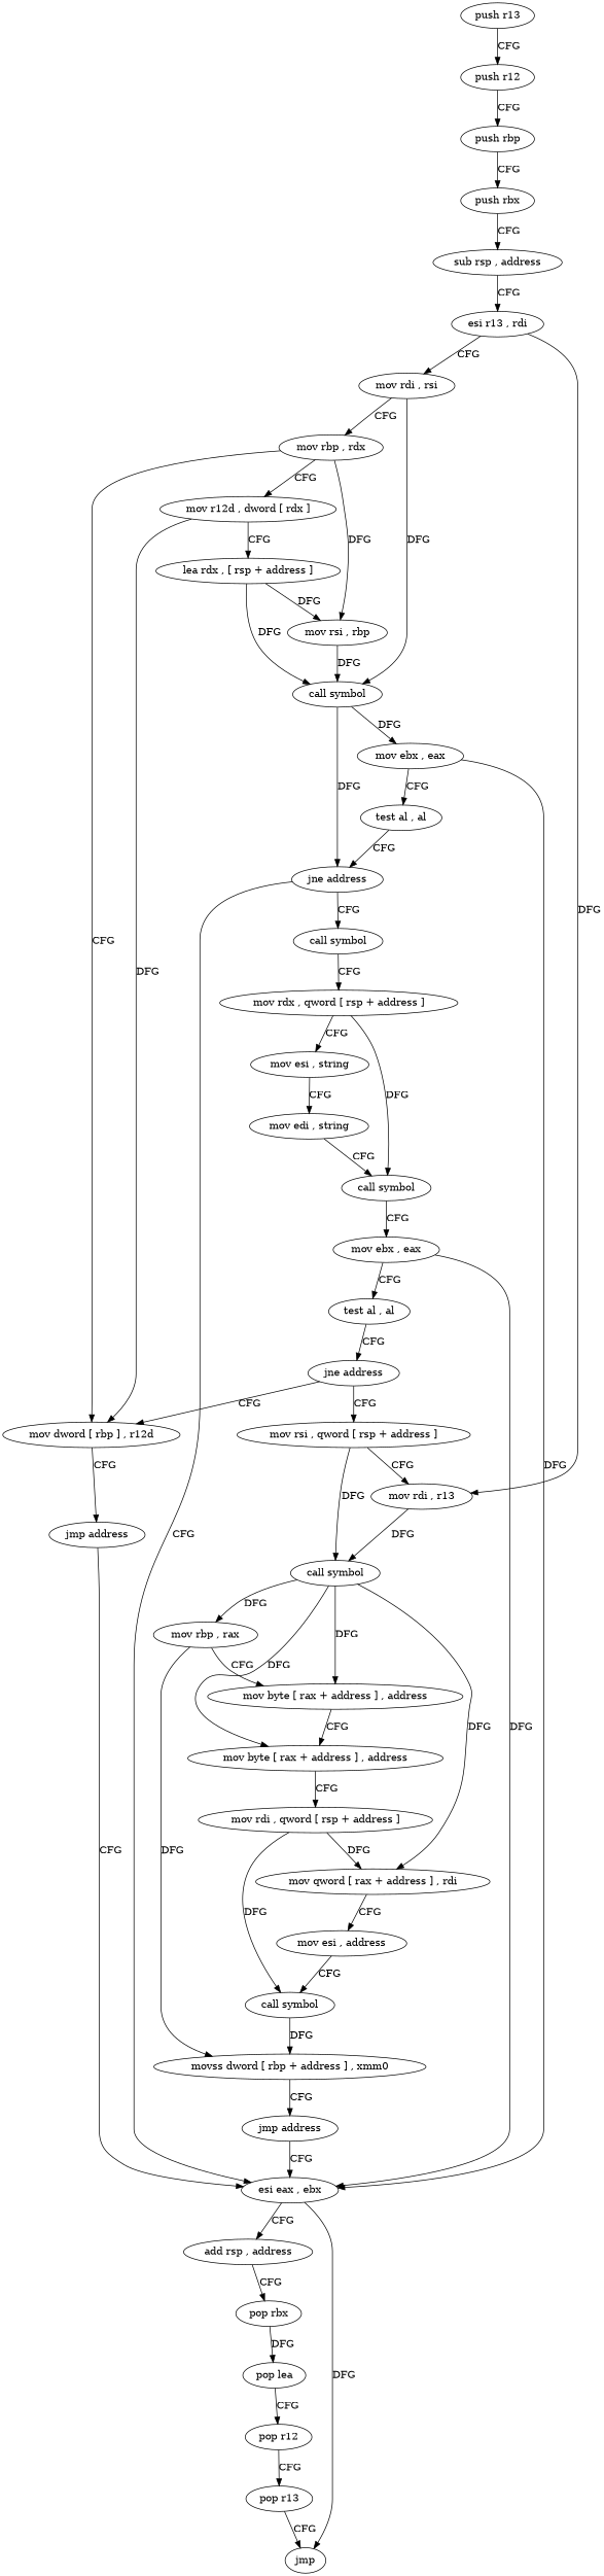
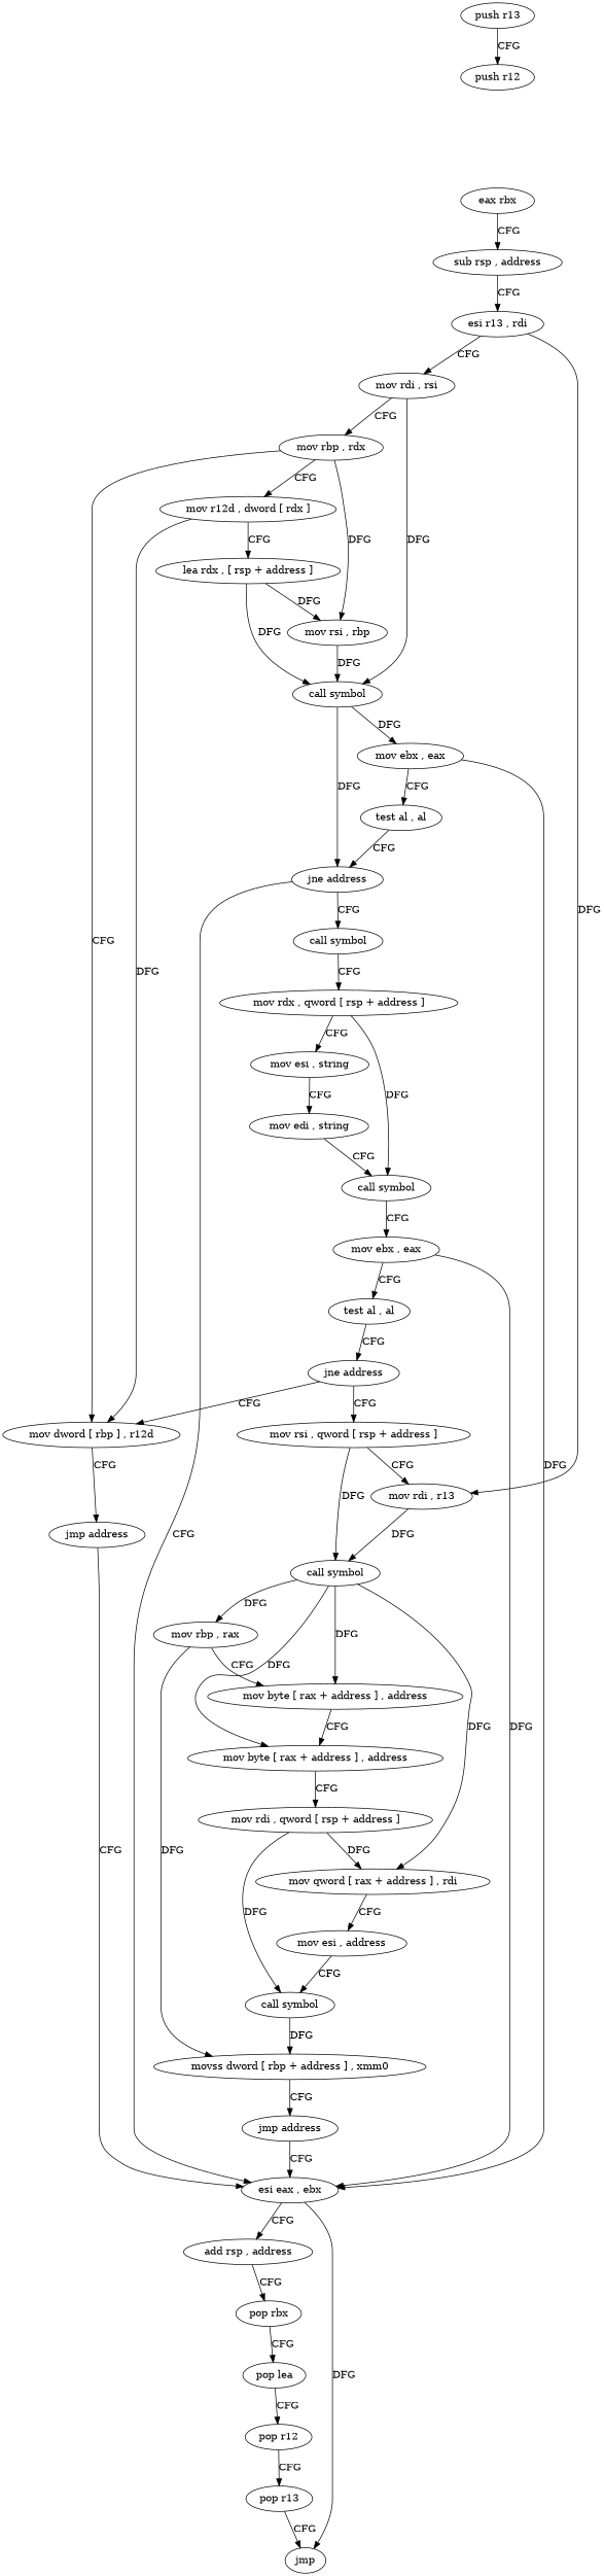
  digraph {
    n1 [label="push r13"]
    n2 [label="push r12"]
-   n3 [label="push rbp"]
-   n4 [label="push rbx"]
+   n4 [label="eax rbx"]
    n5 [label="sub rsp , address"]
    n6 [label="esi r13 , rdi"]
    n7 [label="mov rdi , rsi"]
    n8 [label="mov rdi , r13"]
    n9 [label="mov rbp , rdx"]
    n10 [label="call symbol"]
    n11 [label="call symbol"]
    n12 [label="mov r12d , dword [ rdx ]"]
    n13 [label="mov rsi , rbp"]
    n14 [label="mov dword [ rbp ] , r12d"]
    n15 [label="mov ebx , eax"]
    n16 [label="jne address"]
    n17 [label="lea rdx , [ rsp + address ]"]
    n18 [label="jmp address"]
    n19 [label="test al , al"]
    n20 [label="esi eax , ebx"]
    n21 [label="call symbol"]
    n22 [label="add rsp , address"]
    n23 [label=jmp]
    n24 [label="mov rdx , qword [ rsp + address ]"]
    n25 [label="mov esi , string"]
    n26 [label="call symbol"]
    n27 [label="pop rbx"]
    n28 [label="mov edi , string"]
    n29 [label="mov ebx , eax"]
    n30 [label="test al , al"]
    n31 [label="jne address"]
    n32 [label="mov rsi , qword [ rsp + address ]"]
    n33 [label="mov rbp , rax"]
    n34 [label="mov byte [ rax + address ] , address"]
    n35 [label="mov byte [ rax + address ] , address"]
    n36 [label="mov qword [ rax + address ] , rdi"]
    n37 [label="pop lea"]
    n38 [label="pop r12"]
    n39 [label="pop r13"]
    n40 [label="movss dword [ rbp + address ] , xmm0"]
    n41 [label="mov rdi , qword [ rsp + address ]"]
    n42 [label="mov esi , address"]
    n43 [label="jmp address"]
    n44 [label="call symbol"]
    n1 -> n2 [label=CFG]
-   n2 -> n3 [label=CFG]
-   n3 -> n4 [label=CFG]
    n4 -> n5 [label=CFG]
    n5 -> n6 [label=CFG]
    n6 -> n7 [label=CFG]
    n6 -> n8 [label=DFG]
    n7 -> n9 [label=CFG]
    n7 -> n10 [label=DFG]
    n8 -> n11 [label=DFG]
    n9 -> n12 [label=CFG]
    n9 -> n13 [label=DFG]
    n9 -> n14 [label=CFG]
    n10 -> n15 [label=DFG]
    n10 -> n16 [label=DFG]
    n11 -> n33 [label=DFG]
    n11 -> n34 [label=DFG]
    n11 -> n35 [label=DFG]
    n11 -> n36 [label=DFG]
    n12 -> n14 [label=DFG]
    n12 -> n17 [label=CFG]
    n13 -> n10 [label=DFG]
    n14 -> n18 [label=CFG]
    n15 -> n19 [label=CFG]
    n15 -> n20 [label=DFG]
    n16 -> n20 [label=CFG]
    n16 -> n21 [label=CFG]
    n17 -> n10 [label=DFG]
    n17 -> n13 [label=DFG]
    n18 -> n20 [label=CFG]
    n19 -> n16 [label=CFG]
    n20 -> n22 [label=CFG]
    n20 -> n23 [label=DFG]
    n21 -> n24 [label=CFG]
    n22 -> n27 [label=CFG]
    n24 -> n25 [label=CFG]
    n24 -> n26 [label=DFG]
    n25 -> n28 [label=CFG]
    n26 -> n29 [label=CFG]
-   n27 -> n37 [label=DFG]
+   n27 -> n37 [label=CFG]
    n28 -> n26 [label=CFG]
    n29 -> n20 [label=DFG]
    n29 -> n30 [label=CFG]
    n30 -> n31 [label=CFG]
    n31 -> n14 [label=CFG]
    n31 -> n32 [label=CFG]
    n32 -> n8 [label=CFG]
    n32 -> n11 [label=DFG]
    n33 -> n34 [label=CFG]
    n33 -> n40 [label=DFG]
    n34 -> n35 [label=CFG]
    n35 -> n41 [label=CFG]
    n36 -> n42 [label=CFG]
    n37 -> n38 [label=CFG]
    n38 -> n39 [label=CFG]
    n39 -> n23 [label=CFG]
    n40 -> n43 [label=CFG]
    n41 -> n36 [label=DFG]
    n41 -> n44 [label=DFG]
    n42 -> n44 [label=CFG]
    n43 -> n20 [label=CFG]
    n44 -> n40 [label=DFG]
  }
